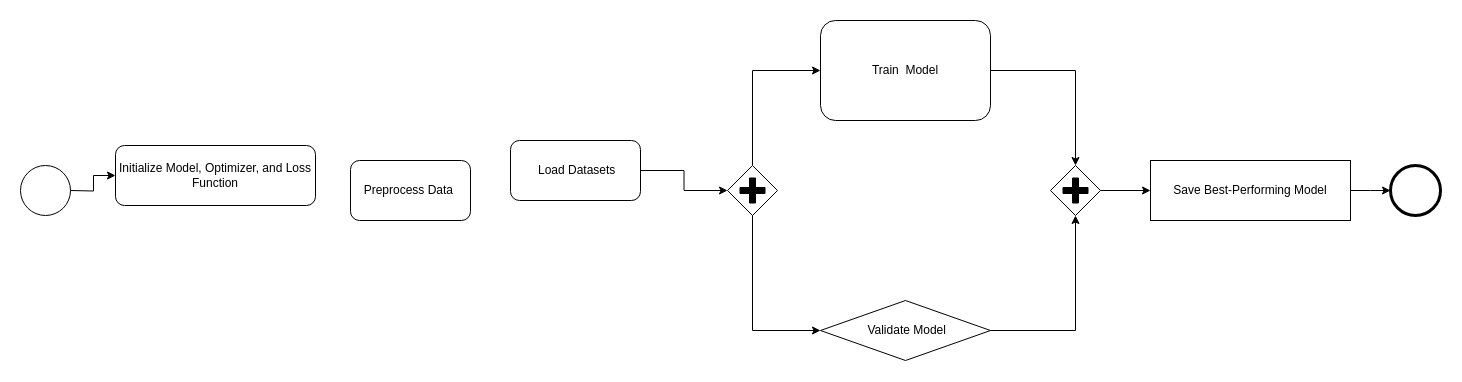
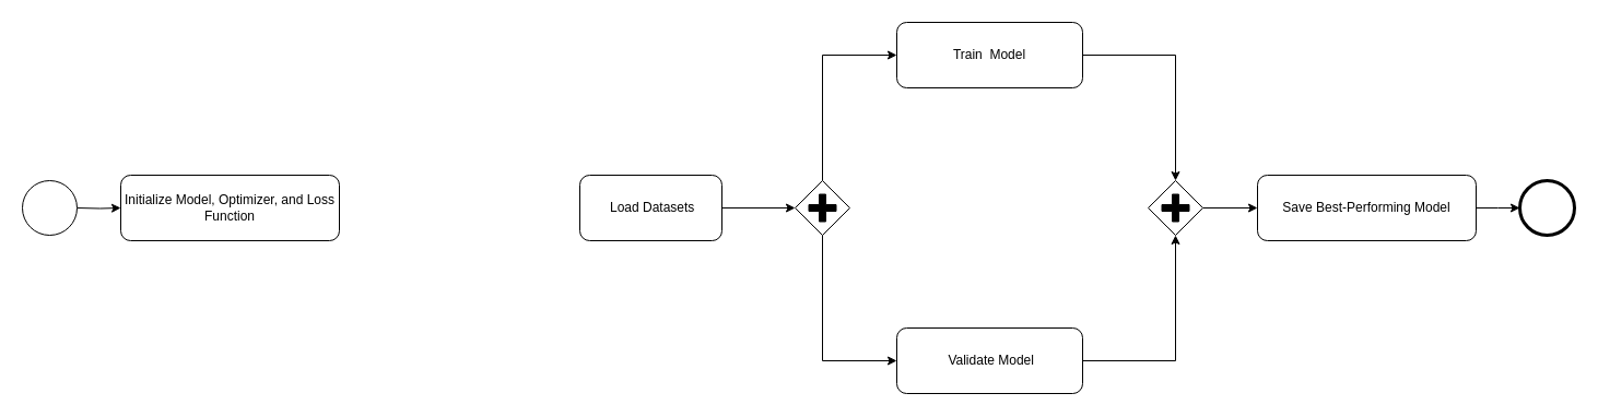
  <mxCell id="0" />
  <mxCell id="1" parent="0" />
- <mxCell id="2" value="Initialize Model, Optimizer, and Loss Function" style="rounded=1;whiteSpace=wrap;html=1;" vertex="1" parent="1"><mxGeometry x="115" y="145" width="200" height="60" as="geometry" /></mxCell>
- <mxCell id="3" value="Preprocess Data&amp;nbsp;" style="rounded=1;whiteSpace=wrap;html=1;" vertex="1" parent="1"><mxGeometry x="350" y="160" width="120" height="60" as="geometry" /></mxCell>
- <mxCell id="4" value="Train&amp;nbsp; Model" style="rounded=1;whiteSpace=wrap;html=1;" vertex="1" parent="1"><mxGeometry x="820" y="20" width="170" height="100" as="geometry" /></mxCell>
- <mxCell id="5" value="Save Best-Performing Model" style="whiteSpace=wrap;html=1;rounded=0;" vertex="1" parent="1"><mxGeometry x="1150" y="160" width="200" height="60" as="geometry" /></mxCell>
+ <mxCell id="2" value="Initialize Model, Optimizer, and Loss Function" style="rounded=1;whiteSpace=wrap;html=1;" vertex="1" parent="1"><mxGeometry x="110" y="160" width="200" height="60" as="geometry" /></mxCell>
+ <mxCell id="4" value="Train&amp;nbsp; Model" style="rounded=1;whiteSpace=wrap;html=1;" vertex="1" parent="1"><mxGeometry x="820" y="20" width="170" height="60" as="geometry" /></mxCell>
+ <mxCell id="5" value="Save Best-Performing Model" style="rounded=1;whiteSpace=wrap;html=1;" vertex="1" parent="1"><mxGeometry x="1150" y="160" width="200" height="60" as="geometry" /></mxCell>
  <mxCell id="6" style="edgeStyle=orthogonalEdgeStyle;rounded=0;orthogonalLoop=1;jettySize=auto;html=1;" edge="1" parent="1" target="2"><mxGeometry relative="1" as="geometry"><mxPoint x="70" y="190" as="sourcePoint" /></mxGeometry></mxCell>
  <mxCell id="7" style="edgeStyle=orthogonalEdgeStyle;rounded=0;orthogonalLoop=1;jettySize=auto;html=1;" edge="1" parent="1" source="5"><mxGeometry relative="1" as="geometry"><mxPoint x="1390" y="190" as="targetPoint" /></mxGeometry></mxCell>
  <mxCell id="8" value="" style="points=[[0.145,0.145,0],[0.5,0,0],[0.855,0.145,0],[1,0.5,0],[0.855,0.855,0],[0.5,1,0],[0.145,0.855,0],[0,0.5,0]];shape=mxgraph.bpmn.event;html=1;verticalLabelPosition=bottom;labelBackgroundColor=#ffffff;verticalAlign=top;align=center;perimeter=ellipsePerimeter;outlineConnect=0;aspect=fixed;outline=standard;symbol=general;" vertex="1" parent="1"><mxGeometry x="20" y="165" width="50" height="50" as="geometry" /></mxCell>
  <mxCell id="9" value="" style="points=[[0.145,0.145,0],[0.5,0,0],[0.855,0.145,0],[1,0.5,0],[0.855,0.855,0],[0.5,1,0],[0.145,0.855,0],[0,0.5,0]];shape=mxgraph.bpmn.event;html=1;verticalLabelPosition=bottom;labelBackgroundColor=#ffffff;verticalAlign=top;align=center;perimeter=ellipsePerimeter;outlineConnect=0;aspect=fixed;outline=end;symbol=terminate2;" vertex="1" parent="1"><mxGeometry x="1390" y="165" width="50" height="50" as="geometry" /></mxCell>
  <mxCell id="10" value="" style="edgeStyle=orthogonalEdgeStyle;rounded=0;orthogonalLoop=1;jettySize=auto;html=1;" edge="1" parent="1" source="11" target="14"><mxGeometry relative="1" as="geometry" /></mxCell>
- <mxCell id="11" value="&amp;nbsp;Load Datasets" style="rounded=1;whiteSpace=wrap;html=1;" vertex="1" parent="1"><mxGeometry x="510" y="140" width="130" height="60" as="geometry" /></mxCell>
+ <mxCell id="11" value="&amp;nbsp;Load Datasets" style="rounded=1;whiteSpace=wrap;html=1;" vertex="1" parent="1"><mxGeometry x="530" y="160" width="130" height="60" as="geometry" /></mxCell>
  <mxCell id="12" style="edgeStyle=orthogonalEdgeStyle;rounded=0;orthogonalLoop=1;jettySize=auto;html=1;entryX=0;entryY=0.5;entryDx=0;entryDy=0;exitX=0.5;exitY=0;exitDx=0;exitDy=0;exitPerimeter=0;" edge="1" parent="1" source="14" target="4"><mxGeometry relative="1" as="geometry" /></mxCell>
  <mxCell id="13" style="edgeStyle=orthogonalEdgeStyle;rounded=0;orthogonalLoop=1;jettySize=auto;html=1;entryX=0;entryY=0.5;entryDx=0;entryDy=0;exitX=0.5;exitY=1;exitDx=0;exitDy=0;exitPerimeter=0;" edge="1" parent="1" source="14" target="15"><mxGeometry relative="1" as="geometry" /></mxCell>
  <mxCell id="14" value="" style="points=[[0.25,0.25,0],[0.5,0,0],[0.75,0.25,0],[1,0.5,0],[0.75,0.75,0],[0.5,1,0],[0.25,0.75,0],[0,0.5,0]];shape=mxgraph.bpmn.gateway2;html=1;verticalLabelPosition=bottom;labelBackgroundColor=#ffffff;verticalAlign=top;align=center;perimeter=rhombusPerimeter;outlineConnect=0;outline=none;symbol=none;gwType=parallel;" vertex="1" parent="1"><mxGeometry x="727" y="165" width="50" height="50" as="geometry" /></mxCell>
- <mxCell id="15" value="&amp;nbsp;Validate Model" style="rhombus;whiteSpace=wrap;html=1;" vertex="1" parent="1"><mxGeometry x="820" y="300" width="170" height="60" as="geometry" /></mxCell>
+ <mxCell id="15" value="&amp;nbsp;Validate Model" style="rounded=1;whiteSpace=wrap;html=1;" vertex="1" parent="1"><mxGeometry x="820" y="300" width="170" height="60" as="geometry" /></mxCell>
  <mxCell id="16" value="" style="edgeStyle=orthogonalEdgeStyle;rounded=0;orthogonalLoop=1;jettySize=auto;html=1;" edge="1" parent="1" source="17" target="5"><mxGeometry relative="1" as="geometry" /></mxCell>
  <mxCell id="17" value="" style="points=[[0.25,0.25,0],[0.5,0,0],[0.75,0.25,0],[1,0.5,0],[0.75,0.75,0],[0.5,1,0],[0.25,0.75,0],[0,0.5,0]];shape=mxgraph.bpmn.gateway2;html=1;verticalLabelPosition=bottom;labelBackgroundColor=#ffffff;verticalAlign=top;align=center;perimeter=rhombusPerimeter;outlineConnect=0;outline=none;symbol=none;gwType=parallel;" vertex="1" parent="1"><mxGeometry x="1050" y="165" width="50" height="50" as="geometry" /></mxCell>
  <mxCell id="18" style="edgeStyle=orthogonalEdgeStyle;rounded=0;orthogonalLoop=1;jettySize=auto;html=1;entryX=0.5;entryY=0;entryDx=0;entryDy=0;entryPerimeter=0;" edge="1" parent="1" source="4" target="17"><mxGeometry relative="1" as="geometry" /></mxCell>
  <mxCell id="19" style="edgeStyle=orthogonalEdgeStyle;rounded=0;orthogonalLoop=1;jettySize=auto;html=1;entryX=0.5;entryY=1;entryDx=0;entryDy=0;entryPerimeter=0;" edge="1" parent="1" source="15" target="17"><mxGeometry relative="1" as="geometry" /></mxCell>
